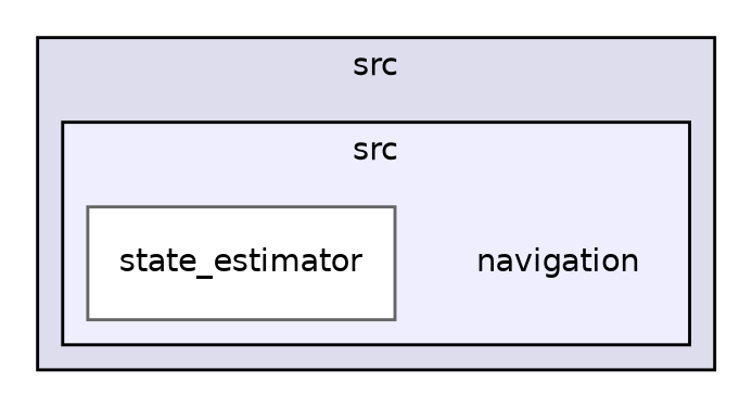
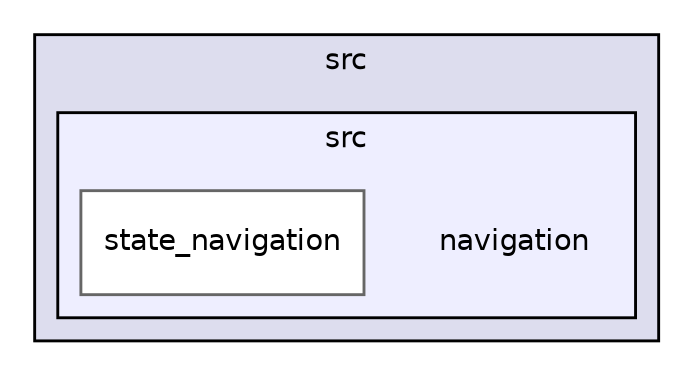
  digraph {
    compound=true
    node [fontname=Helvetica fontsize=10 color=gray40]
    n1 [label=navigation shape=plaintext]
-   n2 [fillcolor=white label=state_estimator shape=box style=filled]
+   n2 [fillcolor=white label=state_navigation shape=box style=filled]
    subgraph cluster_1 {
      bgcolor="#ddddee"
      fontname=Helvetica
      fontsize=10
      label=src
      pencolor=black
      subgraph cluster_2 {
        bgcolor="#eeeeff"
        fontname=Helvetica
        fontsize=10
        pencolor=black
        n1
        n2
      }
    }
  }
